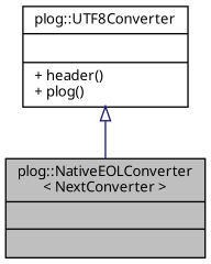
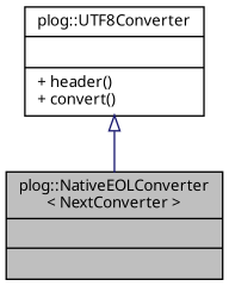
  digraph {
    fontname="Noto Sans"
    node [color=black fontname="Noto Sans" fontsize=10 shape=record]
    n1 [fillcolor=grey75 fontcolor=black height=0.2 label="{plog::NativeEOLConverter\l\< NextConverter \>\n||}" style=filled width=0.4]
-   n2 [height=0.2 label="{plog::UTF8Converter\n||+ header()\l+ plog()\l}" width=0.4]
+   n2 [height=0.2 label="{plog::UTF8Converter\n||+ header()\l+ convert()\l}" width=0.4]
    n2 -> n1 [arrowtail=onormal color=midnightblue dir=back fontname="Noto Sans" fontsize=10 labelfontname=Helvetica labelfontsize=10 style=solid]
  }
